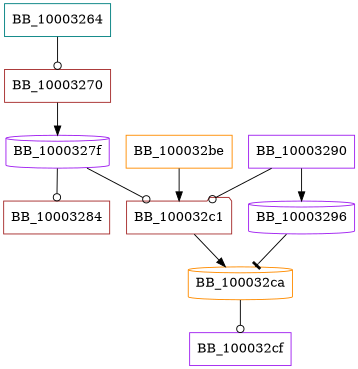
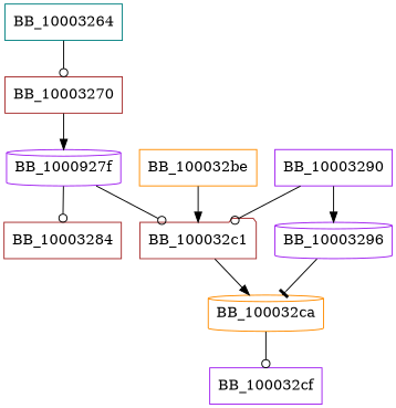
  digraph {
    node [color=purple shape=box]
    edge [arrowhead=odot]
    BB_10003264 [color=teal]
    BB_10003270 [color=brown]
-   BB_1000327f [shape=cylinder]
+   BB_1000327f [shape=cylinder label=BB_1000927f]
    BB_10003284 [color=brown]
    BB_100032c1 [color=brown shape=folder]
    BB_100032be [color=darkorange]
    BB_100032ca [color=darkorange shape=cylinder]
    BB_10003290
    BB_10003296 [shape=cylinder]
    BB_100032cf
    BB_10003264 -> BB_10003270
    BB_10003270 -> BB_1000327f [arrowhead=normal]
    BB_1000327f -> BB_10003284
    BB_1000327f -> BB_100032c1
    BB_100032c1 -> BB_100032ca [arrowhead=normal]
    BB_100032be -> BB_100032c1 [arrowhead=normal]
    BB_100032ca -> BB_100032cf
    BB_10003290 -> BB_100032c1
    BB_10003290 -> BB_10003296 [arrowhead=normal]
    BB_10003296 -> BB_100032ca [arrowhead=tee]
  }
